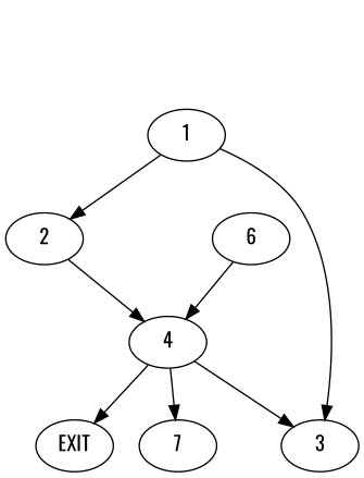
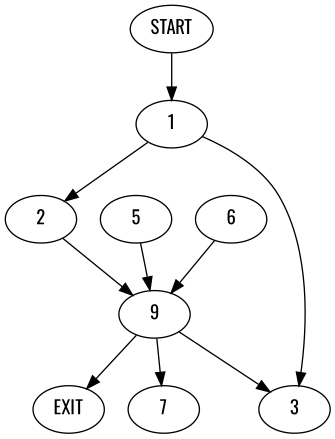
  digraph {
    fontname=Oswald
    node [fontname=Oswald]
    edge [fontname=Oswald]
+   n1 [label=START]
    1
    2
    3
    n5 [label=EXIT]
-   4
+   4 [label=9]
    7
+   5
    6
+   n1 -> 1
    1 -> 2
    1 -> 3
    2 -> 4
    4 -> 3
    4 -> n5
    4 -> 7
+   5 -> 4
    6 -> 4
  }
